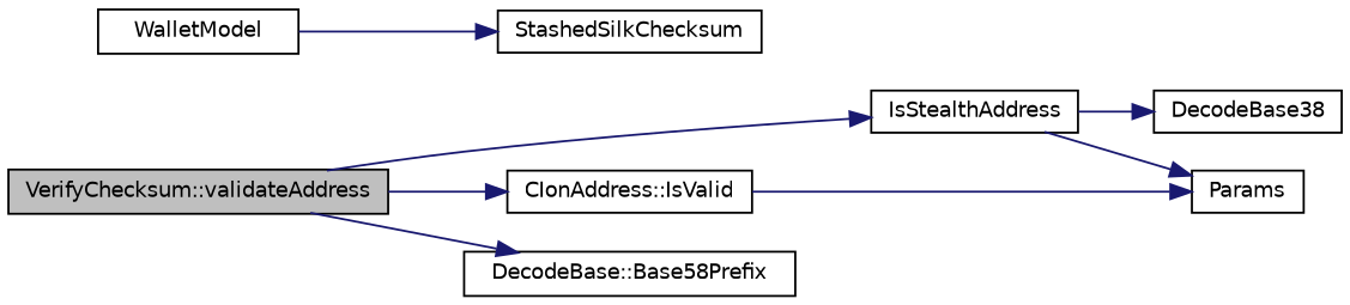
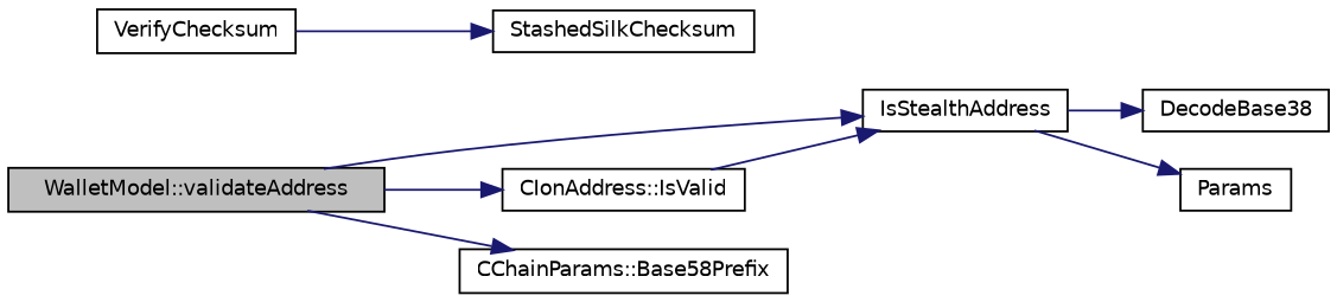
  digraph {
    fontname="DejaVu Sans"
    rankdir=LR
    node [color=black fillcolor=white fontname="DejaVu Sans" fontsize=10 shape=record style=filled]
    edge [color=midnightblue fontname="DejaVu Sans" fontsize=10 labelfontname=Helvetica labelfontsize=10 style=solid]
-   n1 [fillcolor=grey75 fontcolor=black height=0.2 label="VerifyChecksum::validateAddress" width=0.4]
+   n1 [fillcolor=grey75 fontcolor=black height=0.2 label="WalletModel::validateAddress" width=0.4]
    n2 [height=0.2 label=IsStealthAddress width=0.4]
    n3 [height=0.2 label="CIonAddress::IsValid" width=0.4]
-   n4 [height=0.2 label="DecodeBase::Base58Prefix" width=0.4]
+   n4 [height=0.2 label="CChainParams::Base58Prefix" width=0.4]
    n5 [height=0.2 label=DecodeBase38 width=0.4]
    n6 [height=0.2 label=Params width=0.4]
-   n7 [height=0.2 label=WalletModel width=0.4]
+   n7 [height=0.2 label=VerifyChecksum width=0.4]
    n8 [height=0.2 label=StashedSilkChecksum width=0.4]
    n1 -> n2
    n1 -> n3
    n1 -> n4
    n2 -> n5
    n2 -> n6
-   n3 -> n6
+   n3 -> n2
    n7 -> n8
  }
